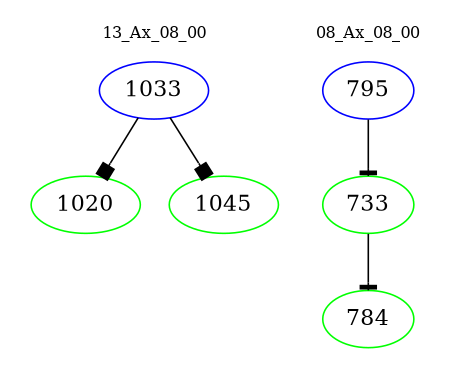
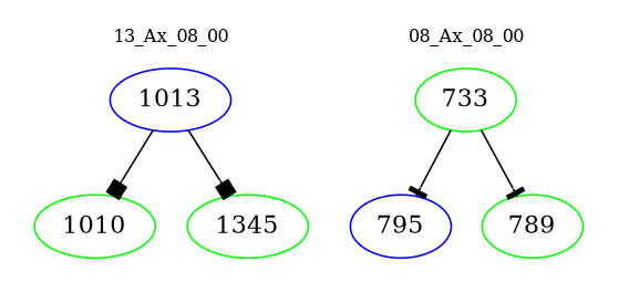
  digraph {
    fontname="DejaVu Serif"
    node [color=green fontname="DejaVu Serif"]
    edge [arrowhead=box color=black fontname="DejaVu Serif"]
-   n1 [color=blue label=1033]
-   n2 [label=1020]
-   n3 [label=1045]
+   n1 [color=blue label=1013]
+   n2 [label=1010]
+   n3 [label=1345]
    n4 [color=blue label=795]
    n5 [label=733]
-   n6 [label=784]
+   n6 [label=789]
    subgraph cluster_1 {
      color=white
      fontsize=10
      label="13_Ax_08_00"
      n1
      n2
      n3
    }
    subgraph cluster_2 {
      color=white
      fontsize=10
      label="08_Ax_08_00"
      n4
      n5
      n6
    }
    n1 -> n2
    n1 -> n3
-   n4 -> n5 [arrowhead=tee]
+   n5 -> n4 [arrowhead=tee]
    n5 -> n6 [arrowhead=tee]
  }
